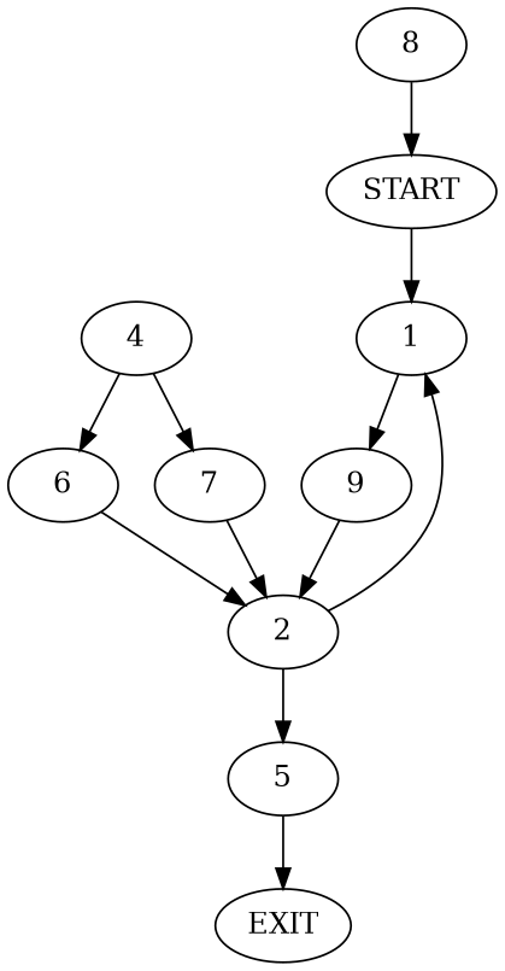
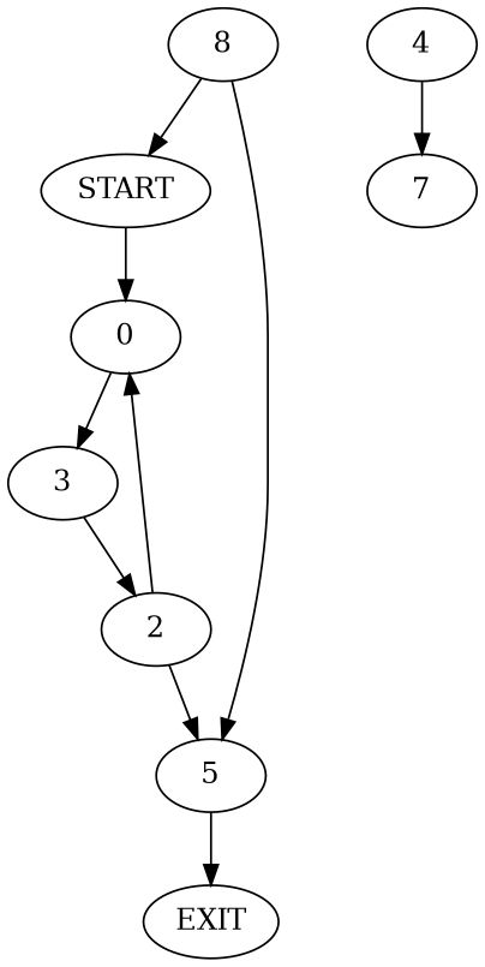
  digraph {
    n1 [label=START]
-   1
-   3 [label=9]
+   1 [label=0]
+   3
    8
    5
    n6 [label=EXIT]
    2
    4
-   6
    7
    n1 -> 1
    1 -> 3
    3 -> 2
    8 -> n1
+   8 -> 5
    5 -> n6
    2 -> 1
    2 -> 5
-   4 -> 6
    4 -> 7
-   6 -> 2
-   7 -> 2
  }
